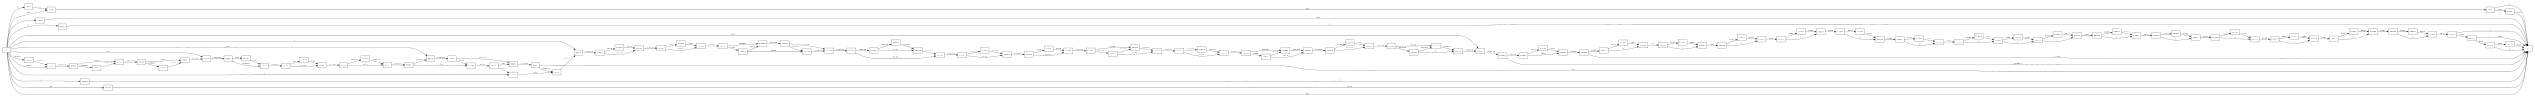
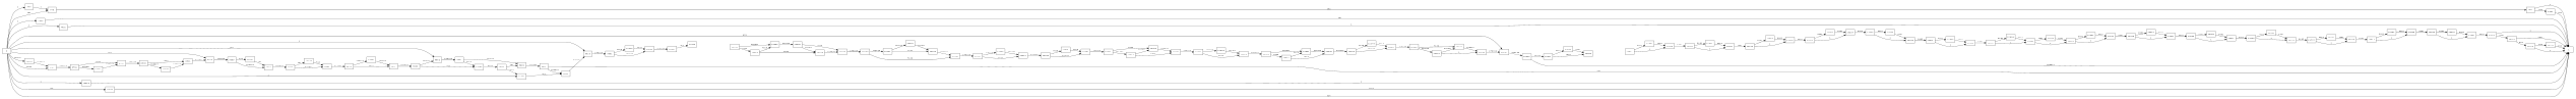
  digraph {
    fontname="Courier Prime"
    rankdir=LR
    node [fontname="Courier Prime" shape=rectangle]
    edge [fontname="Courier Prime"]
    777
    778
    1982
    1
    8701
    5944
    7925
    8702
    8746
    8767
    17002
    8930
    8951
    17022
    9019
    9389
    9410
    14127
    9460
    9481
    14147
    9671
    9692
    17042
    9833
    9862
    14186
    9863
    14192
    9884
    15307
    9902
    9911
    9950
    9981
    10002
    15354
    10015
-   10036
    15374
    10049
    10067
    12684
    10108
    12690
    10113
    10130
    10141
    10169
    10162
    12741
    10193
    10217
    12764
    10232
    10281
    15498
    10282
    12765
    10303
    10331
    10361
    10382
    12804
    10400
    10415
    12828
    10436
    10452
    10473
    15573
    10500
    10512
    10521
    10533
    10537
    10630
    10659
    10680
    15613
-   10682
    12913
    12934
    15633
    13025
    12663
    13055
    15662
    13133
    13154
    15682
    13175
    13259
    15765
    13304
    13370
    15830
    13409
    13454
    15874
    13457
    13478
    15894
    13505
    15920
    13577
    15991
    13598
    13619
    16011
    13626
    13697
    16081
    13700
    13755
    16135
    13757
    n118 [label=63778]
    16155
    13811
    13838
    16181
    13842
    13869
    16207
    13971
    16255
    16276
    16930
    16982
    19023
    0
    777 -> 778 [label=1]
    778 -> 1982 [label=582]
    1982 -> 1 [label=1]
    1982 -> 8701 [label=581]
    8701 -> 1 [label=581]
    5944 -> 1 [label=765]
    7925 -> 1 [label=1]
    8702 -> 8746 [label=270657]
    8746 -> 8767 [label=1840]
    8746 -> 17002 [label=268817]
    8767 -> 8930 [label=270657]
    17002 -> 8767 [label=268817]
    8930 -> 8951 [label=1840]
    8930 -> 17022 [label=268817]
    8951 -> 9019 [label=270657]
    17022 -> 8951 [label=268817]
    9019 -> 9389 [label=271422]
    9389 -> 9410 [label=270657]
    9389 -> 14127 [label=765]
    9410 -> 9460 [label=271422]
    14127 -> 9410 [label=765]
    9460 -> 9481 [label=270657]
    9460 -> 14147 [label=765]
    9481 -> 9671 [label=271422]
    14147 -> 9481 [label=765]
    9671 -> 9692 [label=2605]
    9671 -> 17042 [label=268817]
    9692 -> 9833 [label=271422]
    17042 -> 9692 [label=268817]
    9833 -> 9862 [label=270657]
    9833 -> 14186 [label=765]
    9862 -> 9863 [label=278314]
    14186 -> 14192 [label=8422]
    9863 -> 14186 [label=7657]
    9863 -> 9884 [label=270657]
    14192 -> 9884 [label=765]
    14192 -> 15307 [label=7657]
    9884 -> 9902 [label=271422]
    15307 -> 9911 [label=7658]
    9902 -> 1 [label=765]
    9902 -> 9911 [label=270657]
    9911 -> 9950 [label=278315]
    9950 -> 9981 [label=278316]
    9981 -> 10002 [label=270658]
    9981 -> 15354 [label=7658]
    10002 -> 10015 [label=278316]
    15354 -> 10002 [label=7658]
-   10015 -> 10036 [label=270658]
    10015 -> 15374 [label=7658]
-   10036 -> 10049 [label=278316]
-   15374 -> 10036 [label=7658]
    10049 -> 10067 [label=9498]
    10049 -> 12684 [label=268818]
    10067 -> 12684 [label=7658]
    10067 -> 10108 [label=1840]
    12684 -> 12690 [label=276476]
    10108 -> 10113 [label=270658]
    12690 -> 10108 [label=268818]
    12690 -> 10113 [label=7658]
    10113 -> 10130 [label=278316]
    10130 -> 10141 [label=270658]
    10130 -> 10169 [label=7658]
    10141 -> 10162 [label=1840]
    10141 -> 12741 [label=268818]
    10169 -> 10193 [label=278316]
    10162 -> 10169 [label=270658]
    12741 -> 10162 [label=268818]
    10193 -> 10217 [label=1840]
    10193 -> 12764 [label=276476]
    10217 -> 10232 [label=278316]
    12764 -> 10217 [label=276476]
    10232 -> 10281 [label=270658]
    10232 -> 15498 [label=7658]
    10281 -> 10282 [label=278316]
    15498 -> 10281 [label=7658]
    10282 -> 12765 [label=276476]
    10282 -> 10303 [label=1840]
    12765 -> 10303 [label=268818]
    12765 -> 10331 [label=7658]
    10303 -> 10331 [label=270658]
    10331 -> 10361 [label=278316]
    10361 -> 10382 [label=9498]
    10361 -> 12804 [label=268818]
    10382 -> 10400 [label=278316]
    12804 -> 10382 [label=268818]
    10400 -> 10415 [label=9498]
    10400 -> 12828 [label=268818]
    10415 -> 12828 [label=7658]
    10415 -> 10436 [label=1840]
    12828 -> 10436 [label=276476]
    10436 -> 10452 [label=278316]
    10452 -> 10473 [label=270658]
    10452 -> 15573 [label=7658]
    10473 -> 10500 [label=278316]
    15573 -> 10473 [label=7658]
    10500 -> 10512 [label=270658]
    10500 -> 10521 [label=7658]
    10512 -> 10521 [label=270657]
    10512 -> 10533 [label=1]
    10521 -> 10533 [label=278315]
    10533 -> 10537 [label=278316]
    10537 -> 10630 [label=279139]
    10630 -> 1 [label=268817]
    10630 -> 10659 [label=10322]
    10659 -> 10680 [label=1841]
    10659 -> 15613 [label=8481]
-   10680 -> 10682 [label=10322]
    15613 -> 10680 [label=8481]
-   10682 -> 1 [label=1840]
-   10682 -> 12913 [label=8482]
    12913 -> 12934 [label=1]
    12913 -> 15633 [label=8481]
    12934 -> 13025 [label=8482]
    15633 -> 12934 [label=8481]
    13025 -> 13055 [label=1]
    13025 -> 15662 [label=8481]
    12663 -> 1 [label=1]
    13055 -> 13133 [label=8482]
    15662 -> 13055 [label=8481]
    13133 -> 13154 [label=1]
    13133 -> 15682 [label=8481]
    13154 -> 13175 [label=8482]
    15682 -> 13154 [label=8481]
    13175 -> 13259 [label=1]
    13175 -> 15765 [label=8481]
    13259 -> 13304 [label=8482]
    15765 -> 13259 [label=8481]
    13304 -> 13370 [label=1]
    13304 -> 15830 [label=8481]
    13370 -> 13409 [label=8482]
    15830 -> 13370 [label=8481]
    13409 -> 13454 [label=1]
    13409 -> 15874 [label=8481]
    13454 -> 13457 [label=8482]
    15874 -> 13454 [label=8481]
    13457 -> 13478 [label=1]
    13457 -> 15894 [label=8481]
    13478 -> 13505 [label=1]
    13478 -> 15920 [label=8481]
    15894 -> 13478 [label=8481]
    13505 -> 13577 [label=1]
    13505 -> 15991 [label=8481]
    15920 -> 13505 [label=8481]
    13577 -> 13598 [label=8482]
    15991 -> 13577 [label=8481]
    13598 -> 13619 [label=1]
    13598 -> 16011 [label=8481]
    13619 -> 13626 [label=8482]
    16011 -> 13619 [label=8481]
    13626 -> 13697 [label=1]
    13626 -> 16081 [label=8481]
    13697 -> 13700 [label=8482]
    16081 -> 13697 [label=8481]
    13700 -> 13755 [label=1]
    13700 -> 16135 [label=8481]
    13755 -> 13757 [label=8482]
    16135 -> 13755 [label=8481]
    13757 -> n118 [label=1]
    13757 -> 16155 [label=8481]
    n118 -> 13811 [label=8482]
    16155 -> n118 [label=8481]
    13811 -> 13838 [label=1]
    13811 -> 16181 [label=8481]
    13838 -> 13842 [label=8482]
    16181 -> 13838 [label=8481]
    13842 -> 13869 [label=1]
    13842 -> 16207 [label=8481]
    13869 -> 13971 [label=8482]
    16207 -> 13869 [label=8481]
    13971 -> 1 [label=1]
    13971 -> 16255 [label=8481]
    16255 -> 1 [label=7657]
    16255 -> 16276 [label=824]
    16276 -> 1 [label=1]
    16276 -> 16930 [label=823]
    16930 -> 1 [label=823]
    16982 -> 8702 [label=268817]
    19023 -> 1 [label=2663]
    0 -> 777 [label=1]
    0 -> 778 [label=581]
    0 -> 1 [label=324]
    0 -> 5944 [label=1]
    0 -> 7925 [label=1]
    0 -> 8702 [label=1840]
    0 -> 9019 [label=765]
    0 -> 9862 [label=7657]
    0 -> 15307 [label=1]
    0 -> 9950 [label=1]
    0 -> 10537 [label=823]
    0 -> 12663 [label=1]
    0 -> 16982 [label=268817]
    0 -> 19023 [label=2663]
  }
